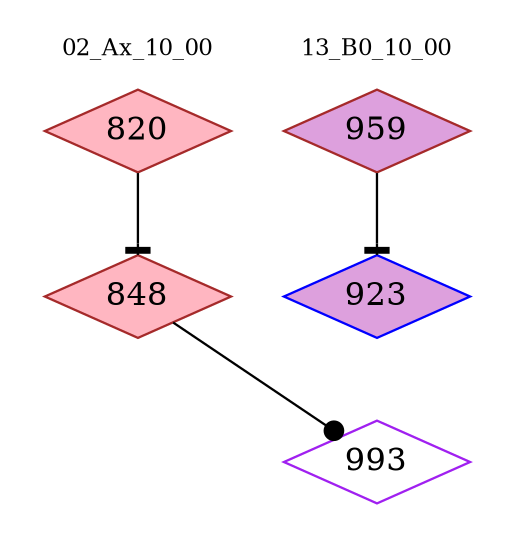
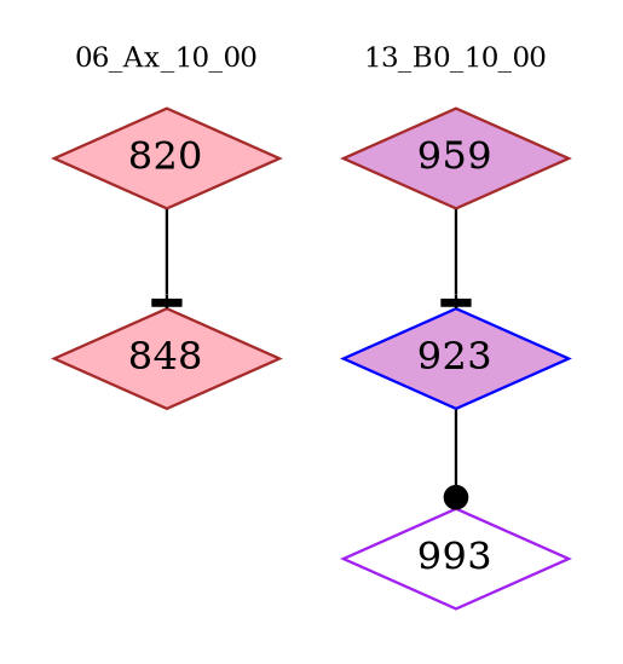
  digraph {
    node [color=brown fillcolor=lightpink shape=diamond style=filled]
    edge [arrowhead=tee color=black]
    n1 [label=820]
    n2 [label=848]
    n3 [fillcolor=plum label=959]
    n4 [color=blue fillcolor=plum label=923]
    n5 [color=purple fillcolor=white label=993]
    subgraph cluster_1 {
      color=white
      fontsize=10
-     label="02_Ax_10_00"
+     label="06_Ax_10_00"
      n1
      n2
    }
    subgraph cluster_2 {
      color=white
      fontsize=10
      label="13_B0_10_00"
      n3
      n4
      n5
    }
    n1 -> n2
    n3 -> n4
-   n2 -> n5 [arrowhead=dot]
+   n4 -> n5 [arrowhead=dot]
  }
